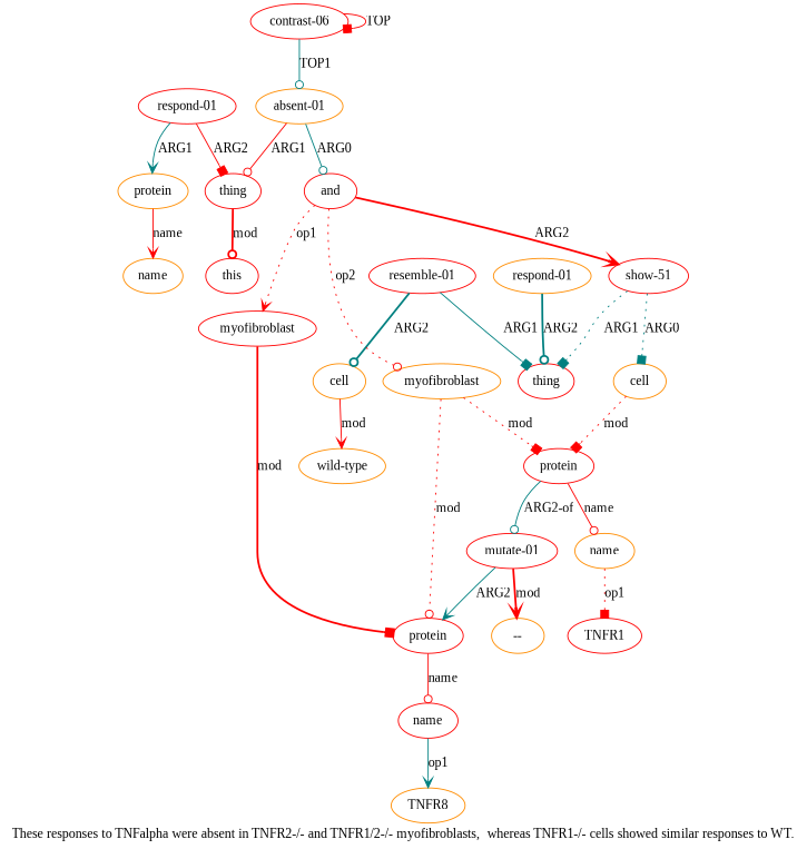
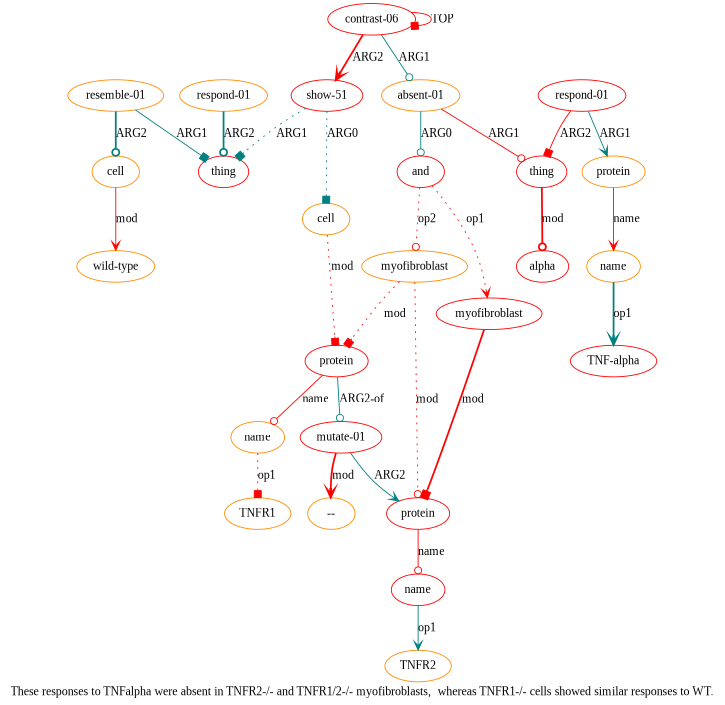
  digraph {
    fontname="Liberation Serif"
    label="These responses to TNFalpha were absent in TNFR2-/- and TNFR1/2-/- myofibroblasts,  whereas TNFR1-/- cells showed similar responses to WT."
    node [color=darkorange fontname="Liberation Serif" gold_ind=-1 gold_label=protein test_ind=-1 test_label=protein]
    edge [arrowhead=odot color=red fontname="Liberation Serif" gold_label=mod style=solid test_label=mod]
    n1 [gold_ind=20 gold_label=cell label=cell test_ind=20 test_label=cell]
    n2 [gold_ind=21 gold_label="wild-type" label="wild-type" test_ind=21 test_label="wild-type"]
-   n3 [gold_label=TNFR2 label=TNFR8 test_label=TNFR2]
+   n3 [gold_label=TNFR2 label=TNFR2 test_label=TNFR2]
+   n4 [color=red gold_label="TNF-alpha" label="TNF-alpha" test_label="TNF-alpha"]
    n5 [gold_label="--" label="--" test_label="--"]
    n6 [color=red gold_ind=15 gold_label="show-01" label="show-51" test_ind=15 test_label="show-01"]
    n7 [color=red gold_ind=17 gold_label=thing label=thing test_ind=17 test_label=thing]
    n8 [gold_ind=16 gold_label=cell label=cell test_ind=16 test_label=cell]
    n9 [color=red gold_ind=10 label=protein test_ind=10]
    n10 [color=red gold_ind=14 gold_label="mutate-01" label="mutate-01" test_ind=14 test_label="mutate-01"]
    n11 [gold_ind=11 gold_label=name label=name test_ind=11 test_label=name]
    n12 [color=red gold_ind=12 label=protein test_ind=12]
    n13 [color=red gold_ind=13 gold_label=name label=name test_ind=13 test_label=name]
-   n14 [color=red gold_label=TNFR1 label=TNFR1 test_label=TNFR1]
-   n15 [color=red gold_ind=19 gold_label="resemble-01" label="resemble-01" test_ind=19 test_label="resemble-01"]
+   n14 [gold_label=TNFR1 label=TNFR1 test_label=TNFR1]
+   n15 [gold_ind=19 gold_label="resemble-01" label="resemble-01" test_ind=19 test_label="resemble-01"]
    n16 [gold_ind=18 gold_label="respond-01" label="respond-01" test_ind=18 test_label="respond-01"]
    n17 [gold_ind=1 gold_label="absent-01" label="absent-01" test_ind=1 test_label="absent-01"]
    n18 [color=red gold_ind=2 gold_label=thing label=thing test_ind=2 test_label=thing]
    n19 [color=red gold_ind=7 gold_label=and label=and test_ind=7 test_label=and]
-   n20 [color=red gold_ind=6 gold_label=this label=this test_ind=6 test_label=this]
+   n20 [color=red gold_ind=6 gold_label=this label=alpha test_ind=6 test_label=this]
    n21 [gold_ind=9 gold_label=myofibroblast label=myofibroblast test_ind=9 test_label=myofibroblast]
    n22 [color=red gold_ind=8 gold_label=myofibroblast label=myofibroblast test_ind=8 test_label=myofibroblast]
    n23 [color=red gold_ind=0 gold_label="contrast-01" label="contrast-06" test_ind=0 test_label="contrast-01"]
    n24 [color=red gold_ind=3 gold_label="respond-01" label="respond-01" test_ind=3 test_label="respond-01"]
    n25 [gold_ind=4 label=protein test_ind=4]
    n26 [gold_ind=5 gold_label=name label=name test_ind=5 test_label=name]
    n1 -> n2 [arrowhead=vee label=mod]
    n6 -> n7 [arrowhead=box color=teal gold_label=ARG1 label=ARG1 style=dotted test_label=ARG1]
    n6 -> n8 [arrowhead=box color=teal gold_label=ARG0 label=ARG0 style=dotted test_label=ARG0]
    n8 -> n9 [arrowhead=box label=mod style=dotted]
    n9 -> n10 [color=teal gold_label="ARG2-of" label="ARG2-of" test_label="ARG2-of"]
    n9 -> n11 [gold_label=name label=name test_label=name]
    n10 -> n5 [arrowhead=vee label=mod style=bold]
    n10 -> n12 [arrowhead=vee color=teal gold_label=ARG2 label=ARG2 test_label=ARG2]
    n11 -> n14 [arrowhead=box gold_label=op1 label=op1 style=dotted test_label=op1]
    n12 -> n13 [gold_label=name label=name test_label=name]
    n13 -> n3 [arrowhead=vee color=teal gold_label=op1 label=op1 test_label=op1]
    n15 -> n1 [color=teal gold_label=ARG2 label=ARG2 style=bold test_label=ARG2]
    n15 -> n7 [arrowhead=box color=teal gold_label=ARG1 label=ARG1 test_label=ARG1]
    n16 -> n7 [color=teal gold_label=ARG2 label=ARG2 style=bold test_label=ARG2]
    n17 -> n18 [gold_label=ARG1 label=ARG1 test_label=ARG1]
    n17 -> n19 [color=teal gold_label=ARG2 label=ARG0 test_label=ARG2]
    n18 -> n20 [label=mod style=bold]
    n19 -> n21 [gold_label=op2 label=op2 style=dotted test_label=op2]
    n19 -> n22 [arrowhead=vee gold_label=op1 label=op1 style=dotted test_label=op1]
    n21 -> n9 [arrowhead=box label=mod style=dotted]
    n21 -> n12 [label=mod style=dotted]
    n22 -> n12 [arrowhead=box label=mod style=bold]
-   n19 -> n6 [arrowhead=vee gold_label=ARG2 label=ARG2 style=bold test_label=ARG2]
-   n23 -> n17 [color=teal gold_label=ARG1 label=TOP1 test_label=ARG1]
+   n23 -> n6 [arrowhead=vee gold_label=ARG2 label=ARG2 style=bold test_label=ARG2]
+   n23 -> n17 [color=teal gold_label=ARG1 label=ARG1 test_label=ARG1]
    n23 -> n23 [arrowhead=box gold_label=TOP label=TOP test_label=TOP]
    n24 -> n18 [arrowhead=box gold_label=ARG2 label=ARG2 test_label=ARG2]
    n24 -> n25 [arrowhead=vee color=teal gold_label=ARG1 label=ARG1 test_label=ARG1]
    n25 -> n26 [arrowhead=vee gold_label=name label=name test_label=name]
+   n26 -> n4 [arrowhead=vee color=teal gold_label=op1 label=op1 style=bold test_label=op1]
  }
